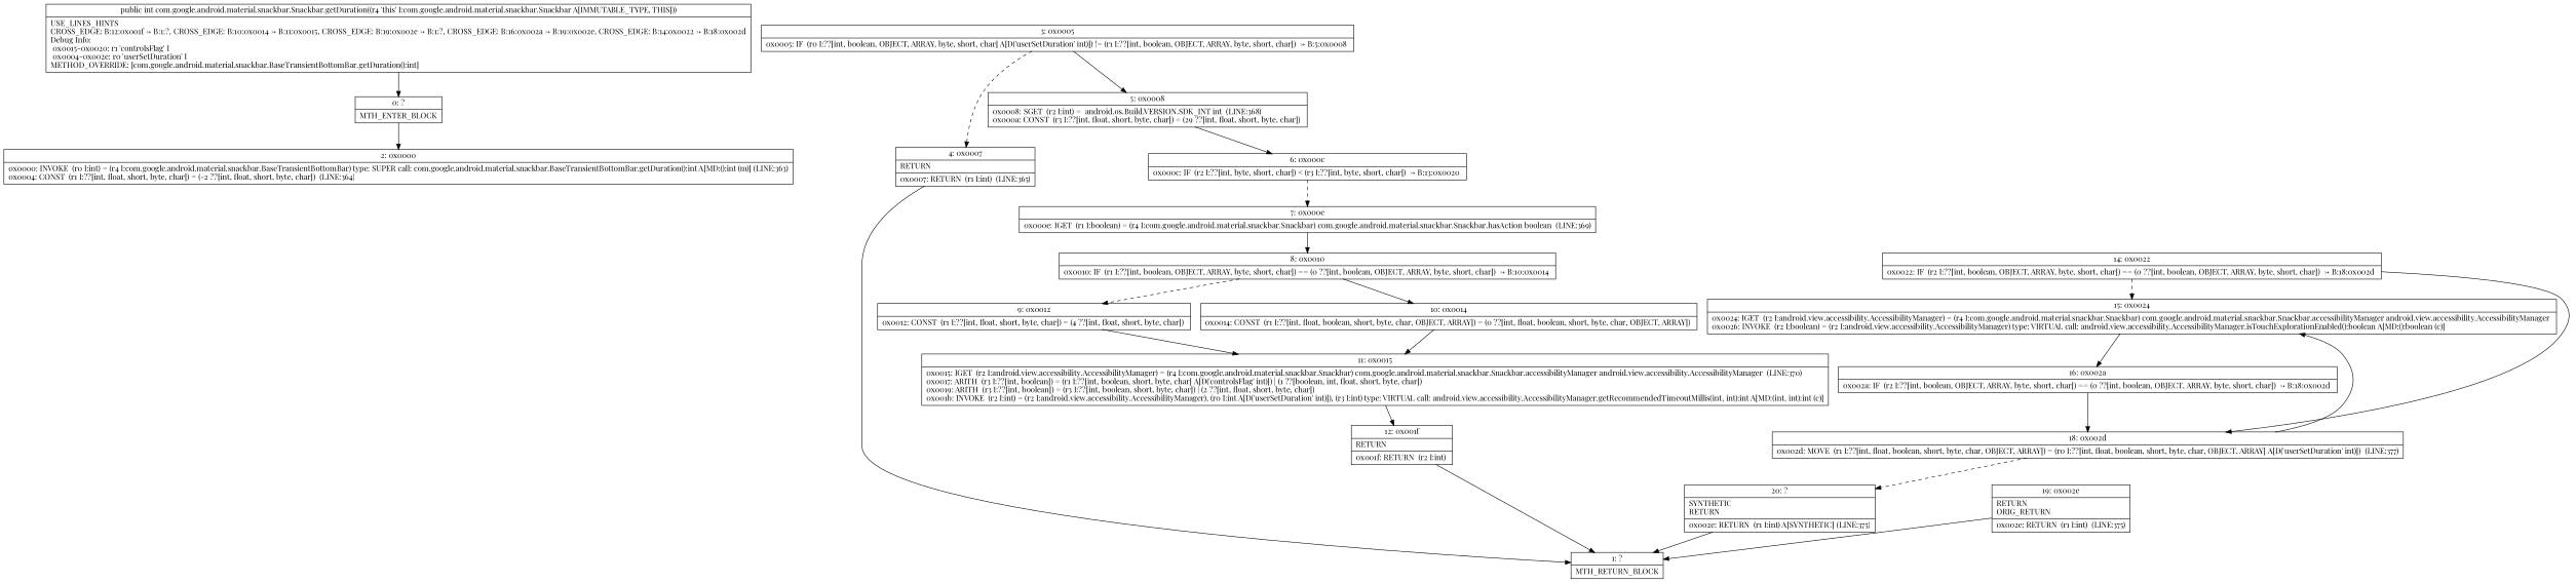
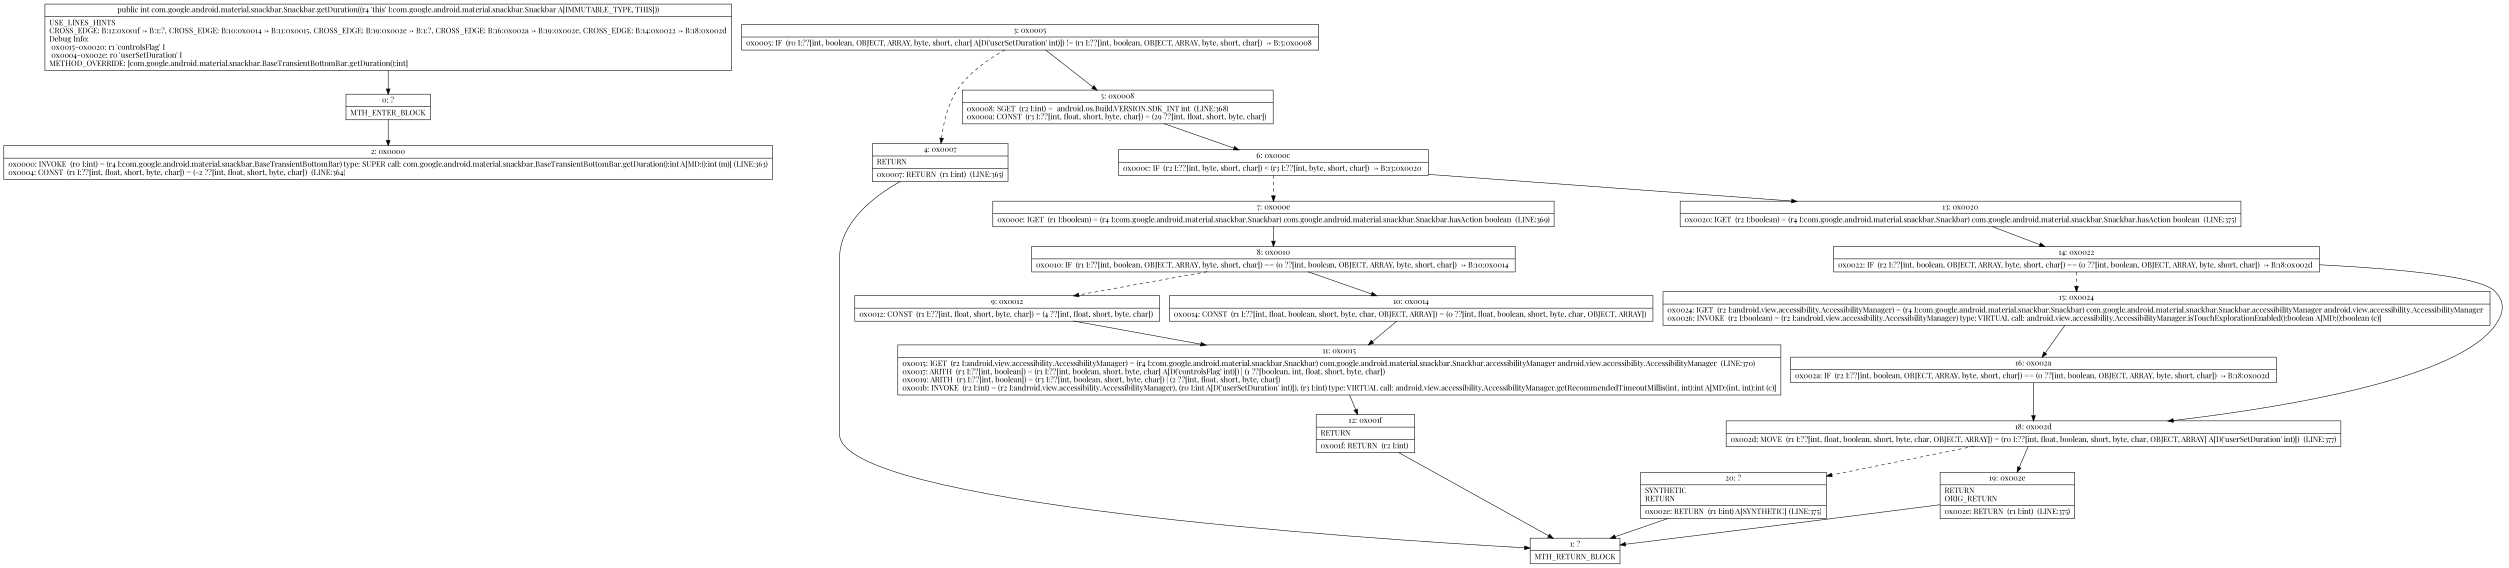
  digraph {
    fontname="Playfair Display"
    node [fontname="Playfair Display" shape=record]
    edge [fontname="Playfair Display"]
    n1 [label="{0\:\ ?|MTH_ENTER_BLOCK\l}"]
    n2 [label="{2\:\ 0x0000|0x0000: INVOKE  (r0 I:int) = (r4 I:com.google.android.material.snackbar.BaseTransientBottomBar) type: SUPER call: com.google.android.material.snackbar.BaseTransientBottomBar.getDuration():int A[MD:():int (m)] (LINE:363)\l0x0004: CONST  (r1 I:??[int, float, short, byte, char]) = (\-2 ??[int, float, short, byte, char])  (LINE:364)\l}"]
    n3 [label="{3\:\ 0x0005|0x0005: IF  (r0 I:??[int, boolean, OBJECT, ARRAY, byte, short, char] A[D('userSetDuration' int)]) != (r1 I:??[int, boolean, OBJECT, ARRAY, byte, short, char])  \-\> B:5:0x0008 \l}"]
    n4 [label="{4\:\ 0x0007|RETURN\l|0x0007: RETURN  (r1 I:int)  (LINE:365)\l}"]
    n5 [label="{5\:\ 0x0008|0x0008: SGET  (r2 I:int) =  android.os.Build.VERSION.SDK_INT int  (LINE:368)\l0x000a: CONST  (r3 I:??[int, float, short, byte, char]) = (29 ??[int, float, short, byte, char]) \l}"]
    n6 [label="{1\:\ ?|MTH_RETURN_BLOCK\l}"]
    n7 [label="{6\:\ 0x000c|0x000c: IF  (r2 I:??[int, byte, short, char]) \< (r3 I:??[int, byte, short, char])  \-\> B:13:0x0020 \l}"]
    n8 [label="{7\:\ 0x000e|0x000e: IGET  (r1 I:boolean) = (r4 I:com.google.android.material.snackbar.Snackbar) com.google.android.material.snackbar.Snackbar.hasAction boolean  (LINE:369)\l}"]
+   n9 [label="{13\:\ 0x0020|0x0020: IGET  (r2 I:boolean) = (r4 I:com.google.android.material.snackbar.Snackbar) com.google.android.material.snackbar.Snackbar.hasAction boolean  (LINE:375)\l}"]
    n10 [label="{8\:\ 0x0010|0x0010: IF  (r1 I:??[int, boolean, OBJECT, ARRAY, byte, short, char]) == (0 ??[int, boolean, OBJECT, ARRAY, byte, short, char])  \-\> B:10:0x0014 \l}"]
    n11 [label="{14\:\ 0x0022|0x0022: IF  (r2 I:??[int, boolean, OBJECT, ARRAY, byte, short, char]) == (0 ??[int, boolean, OBJECT, ARRAY, byte, short, char])  \-\> B:18:0x002d \l}"]
    n12 [label="{9\:\ 0x0012|0x0012: CONST  (r1 I:??[int, float, short, byte, char]) = (4 ??[int, float, short, byte, char]) \l}"]
    n13 [label="{10\:\ 0x0014|0x0014: CONST  (r1 I:??[int, float, boolean, short, byte, char, OBJECT, ARRAY]) = (0 ??[int, float, boolean, short, byte, char, OBJECT, ARRAY]) \l}"]
    n14 [label="{11\:\ 0x0015|0x0015: IGET  (r2 I:android.view.accessibility.AccessibilityManager) = (r4 I:com.google.android.material.snackbar.Snackbar) com.google.android.material.snackbar.Snackbar.accessibilityManager android.view.accessibility.AccessibilityManager  (LINE:370)\l0x0017: ARITH  (r3 I:??[int, boolean]) = (r1 I:??[int, boolean, short, byte, char] A[D('controlsFlag' int)]) \| (1 ??[boolean, int, float, short, byte, char]) \l0x0019: ARITH  (r3 I:??[int, boolean]) = (r3 I:??[int, boolean, short, byte, char]) \| (2 ??[int, float, short, byte, char]) \l0x001b: INVOKE  (r2 I:int) = (r2 I:android.view.accessibility.AccessibilityManager), (r0 I:int A[D('userSetDuration' int)]), (r3 I:int) type: VIRTUAL call: android.view.accessibility.AccessibilityManager.getRecommendedTimeoutMillis(int, int):int A[MD:(int, int):int (c)]\l}"]
    n15 [label="{12\:\ 0x001f|RETURN\l|0x001f: RETURN  (r2 I:int) \l}"]
    n16 [label="{15\:\ 0x0024|0x0024: IGET  (r2 I:android.view.accessibility.AccessibilityManager) = (r4 I:com.google.android.material.snackbar.Snackbar) com.google.android.material.snackbar.Snackbar.accessibilityManager android.view.accessibility.AccessibilityManager \l0x0026: INVOKE  (r2 I:boolean) = (r2 I:android.view.accessibility.AccessibilityManager) type: VIRTUAL call: android.view.accessibility.AccessibilityManager.isTouchExplorationEnabled():boolean A[MD:():boolean (c)]\l}"]
    n17 [label="{18\:\ 0x002d|0x002d: MOVE  (r1 I:??[int, float, boolean, short, byte, char, OBJECT, ARRAY]) = (r0 I:??[int, float, boolean, short, byte, char, OBJECT, ARRAY] A[D('userSetDuration' int)])  (LINE:377)\l}"]
    n18 [label="{16\:\ 0x002a|0x002a: IF  (r2 I:??[int, boolean, OBJECT, ARRAY, byte, short, char]) == (0 ??[int, boolean, OBJECT, ARRAY, byte, short, char])  \-\> B:18:0x002d \l}"]
    n19 [label="{20\:\ ?|SYNTHETIC\lRETURN\l|0x002e: RETURN  (r1 I:int) A[SYNTHETIC] (LINE:375)\l}"]
    n20 [label="{19\:\ 0x002e|RETURN\lORIG_RETURN\l|0x002e: RETURN  (r1 I:int)  (LINE:375)\l}"]
    n21 [label="{public int com.google.android.material.snackbar.Snackbar.getDuration((r4 'this' I:com.google.android.material.snackbar.Snackbar A[IMMUTABLE_TYPE, THIS]))  | USE_LINES_HINTS\lCROSS_EDGE: B:12:0x001f \-\> B:1:?, CROSS_EDGE: B:10:0x0014 \-\> B:11:0x0015, CROSS_EDGE: B:19:0x002e \-\> B:1:?, CROSS_EDGE: B:16:0x002a \-\> B:19:0x002e, CROSS_EDGE: B:14:0x0022 \-\> B:18:0x002d\lDebug Info:\l  0x0015\-0x0020: r1 'controlsFlag' I\l  0x0004\-0x002e: r0 'userSetDuration' I\lMETHOD_OVERRIDE: [com.google.android.material.snackbar.BaseTransientBottomBar.getDuration():int]\l}"]
    n1 -> n2
    n3 -> n4 [style=dashed]
    n3 -> n5
    n4 -> n6
    n5 -> n7
    n7 -> n8 [style=dashed]
+   n7 -> n9
    n8 -> n10
+   n9 -> n11
    n10 -> n12 [style=dashed]
    n10 -> n13
    n11 -> n16 [style=dashed]
    n11 -> n17
    n12 -> n14
    n13 -> n14
    n14 -> n15
    n15 -> n6
    n16 -> n18
    n17 -> n19 [style=dashed]
-   n17 -> n16
+   n17 -> n20
    n18 -> n17
    n19 -> n6
    n20 -> n6
    n21 -> n1
  }
